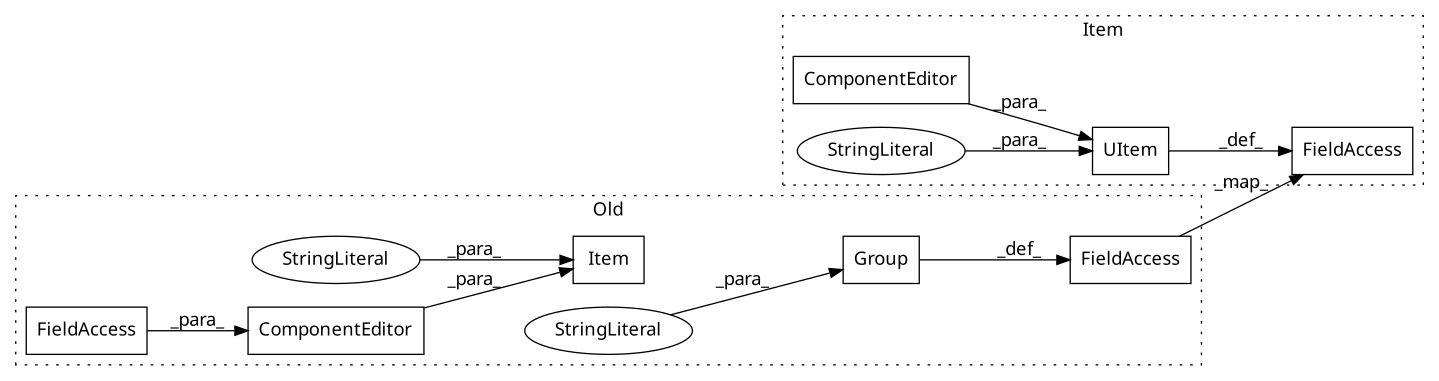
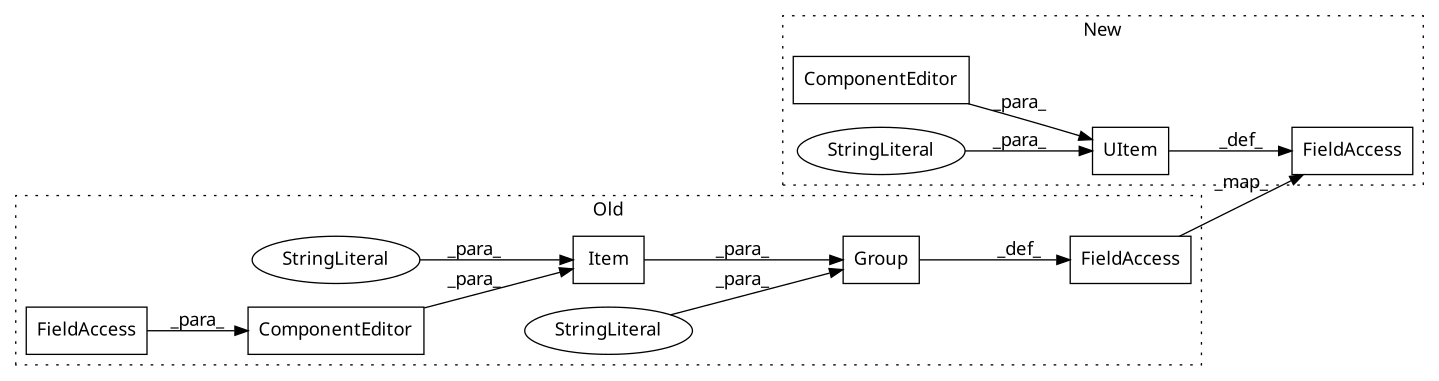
  digraph {
    fontname="Noto Sans"
    rankdir=LR
    node [a=32 fontname="Noto Sans" l="6,1" shape=box]
    edge [fontname="Noto Sans"]
    n1 [label=Group s="2162,2228"]
    n2 [l="5,1" label=Item s="2168,2216"]
    n3 [l="16,1" label=ComponentEditor s="2180,2209"]
    n4 [a=45 l=6 label=StringLiteral s=2173 shape=ellipse]
    n5 [a=22 l=11 label=FieldAccess s=2145]
    n6 [a=22 l=4 label=FieldAccess s=2196]
    n7 [a=45 l=10 label=StringLiteral s=2218 shape=ellipse]
    n8 [label=UItem s="2110,2140"]
    n9 [l=17 label=ComponentEditor s=2123]
    n10 [a=45 l=6 label=StringLiteral s=2116 shape=ellipse]
    n11 [a=22 l=11 label=FieldAccess s=2093]
    subgraph cluster_1 {
      label=Old
      style=dotted
      n1
      n2
      n3
      n4
      n5
      n6
      n7
    }
    subgraph cluster_2 {
-     label=Item
+     label=New
      style=dotted
      n8
      n9
      n10
      n11
    }
    n1 -> n5 [label=_def_]
+   n2 -> n1 [label=_para_]
    n3 -> n2 [label=_para_]
    n4 -> n2 [label=_para_]
    n5 -> n11 [label=_map_]
    n6 -> n3 [label=_para_]
    n7 -> n1 [label=_para_]
    n8 -> n11 [label=_def_]
    n9 -> n8 [label=_para_]
    n10 -> n8 [label=_para_]
  }
